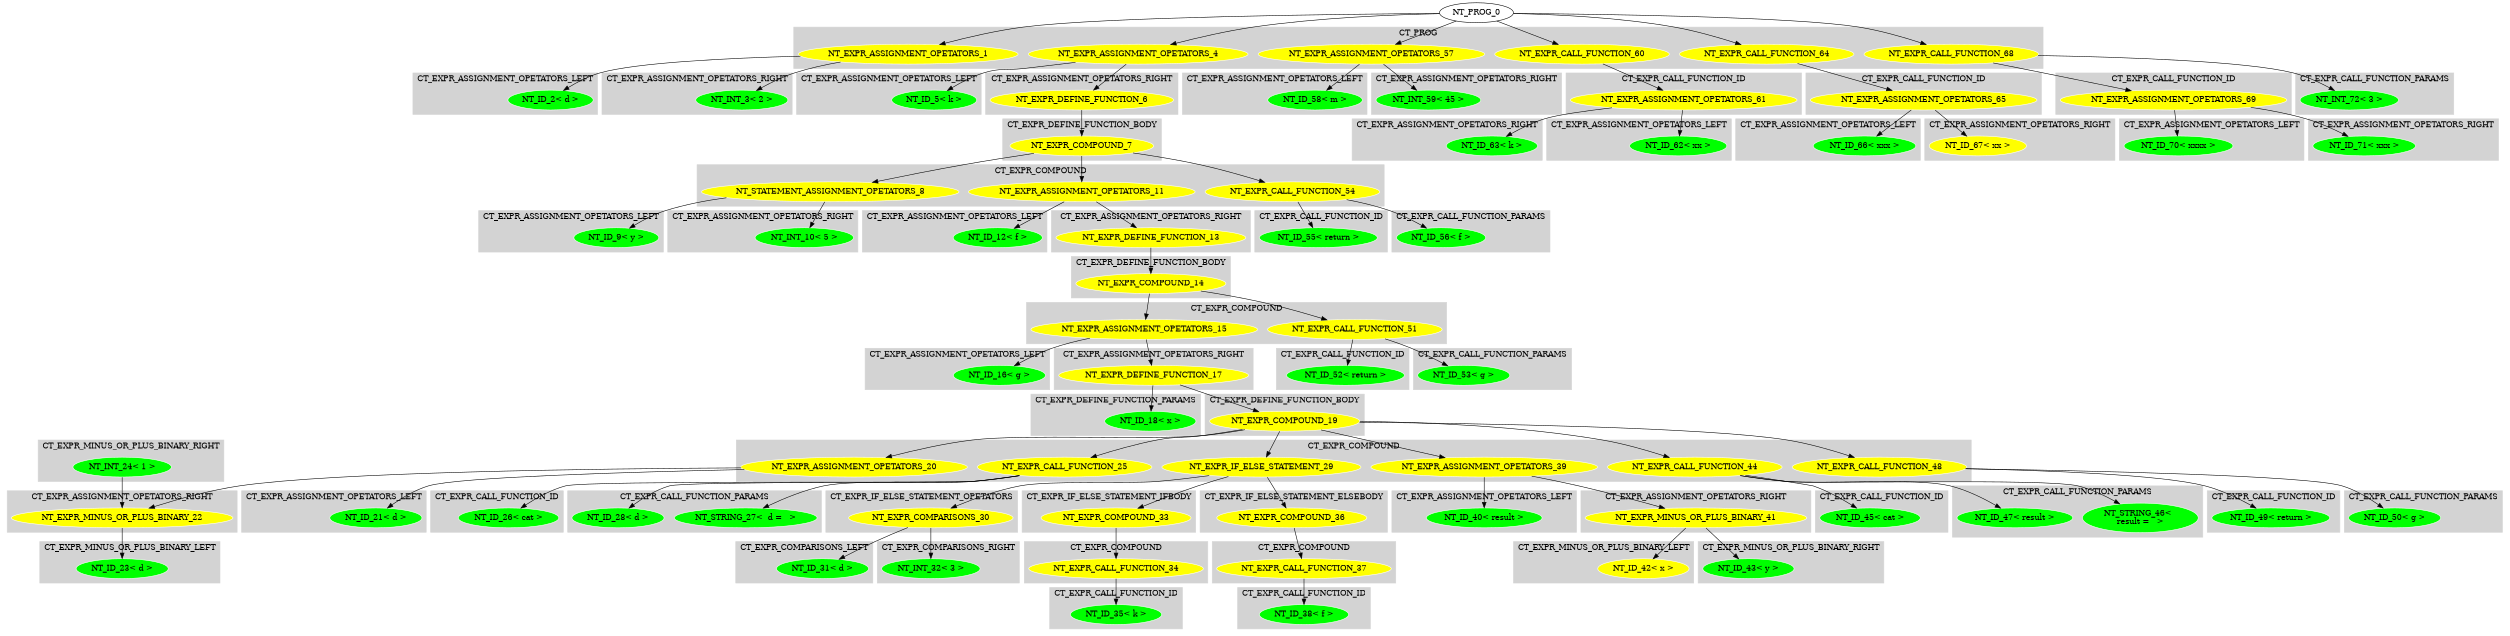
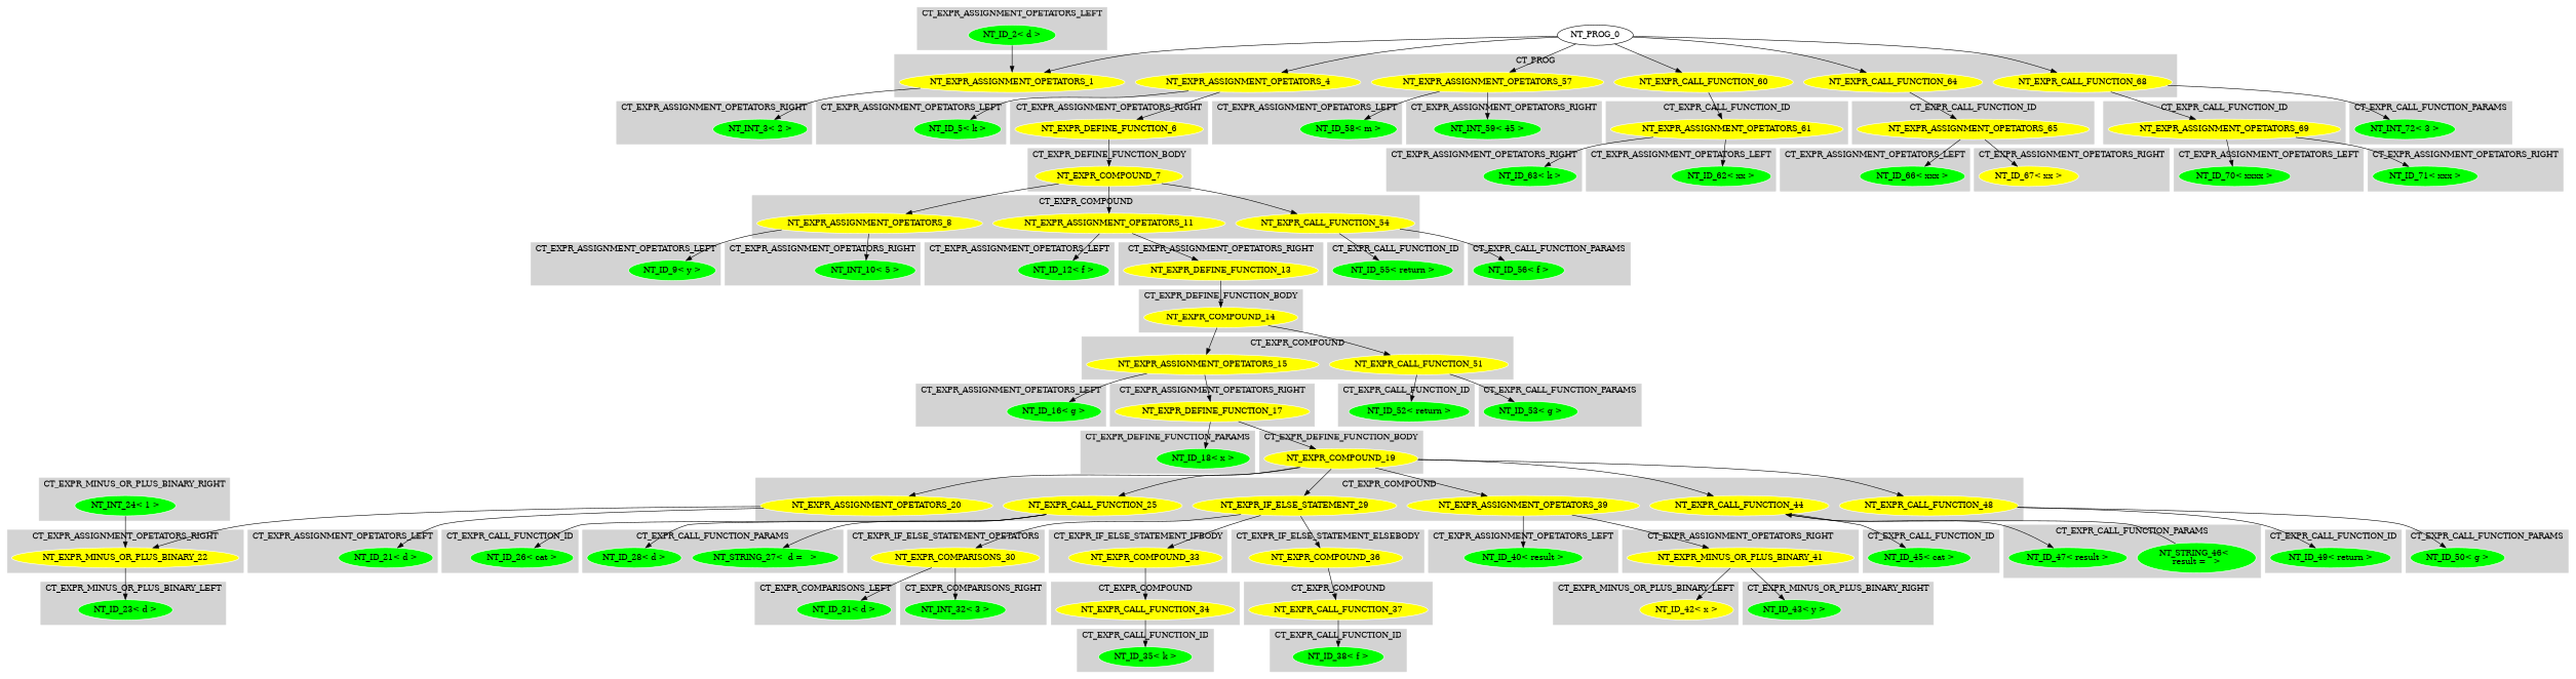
  digraph {
    node [color=white fillcolor=green style=filled]
    NT_EXPR_ASSIGNMENT_OPETATORS_1 [fillcolor=yellow]
    NT_EXPR_ASSIGNMENT_OPETATORS_4 [fillcolor=yellow]
    NT_EXPR_ASSIGNMENT_OPETATORS_57 [fillcolor=yellow]
    NT_EXPR_CALL_FUNCTION_60 [fillcolor=yellow]
    NT_EXPR_CALL_FUNCTION_64 [fillcolor=yellow]
    NT_EXPR_CALL_FUNCTION_68 [fillcolor=yellow]
    "NT_ID_2< d >"
    "NT_INT_3< 2 >"
    "NT_ID_5< k >"
    NT_EXPR_DEFINE_FUNCTION_6 [fillcolor=yellow]
    NT_EXPR_COMPOUND_7 [fillcolor=yellow]
-   NT_EXPR_ASSIGNMENT_OPETATORS_8 [fillcolor=yellow label=NT_STATEMENT_ASSIGNMENT_OPETATORS_8]
+   NT_EXPR_ASSIGNMENT_OPETATORS_8 [fillcolor=yellow]
    NT_EXPR_ASSIGNMENT_OPETATORS_11 [fillcolor=yellow]
    NT_EXPR_CALL_FUNCTION_54 [fillcolor=yellow]
    "NT_ID_9< y >"
    "NT_INT_10< 5 >"
    NT_EXPR_ASSIGNMENT_OPETATORS_20 [fillcolor=yellow]
    NT_EXPR_CALL_FUNCTION_25 [fillcolor=yellow]
    NT_EXPR_IF_ELSE_STATEMENT_29 [fillcolor=yellow]
    NT_EXPR_ASSIGNMENT_OPETATORS_39 [fillcolor=yellow]
    NT_EXPR_CALL_FUNCTION_44 [fillcolor=yellow]
    NT_EXPR_CALL_FUNCTION_48 [fillcolor=yellow]
    "NT_ID_12< f >"
    NT_EXPR_DEFINE_FUNCTION_13 [fillcolor=yellow]
    NT_EXPR_COMPOUND_14 [fillcolor=yellow]
    NT_EXPR_ASSIGNMENT_OPETATORS_15 [fillcolor=yellow]
    NT_EXPR_CALL_FUNCTION_51 [fillcolor=yellow]
    "NT_ID_16< g >"
    NT_EXPR_DEFINE_FUNCTION_17 [fillcolor=yellow]
    "NT_ID_18< x >"
    NT_EXPR_COMPOUND_19 [fillcolor=yellow]
    "NT_ID_21< d >"
    NT_EXPR_MINUS_OR_PLUS_BINARY_22 [fillcolor=yellow]
    "NT_ID_23< d >"
    "NT_INT_24< 1 >"
    "NT_ID_26< cat >"
    "NT_STRING_27<  d =   >"
    "NT_ID_28< d >"
    NT_EXPR_COMPARISONS_30 [fillcolor=yellow]
    NT_EXPR_CALL_FUNCTION_34 [fillcolor=yellow]
    NT_EXPR_COMPOUND_33 [fillcolor=yellow]
    NT_EXPR_COMPOUND_36 [fillcolor=yellow]
    "NT_ID_31< d >"
    "NT_INT_32< 3 >"
    "NT_ID_35< k >"
    NT_EXPR_CALL_FUNCTION_37 [fillcolor=yellow]
    "NT_ID_38< f >"
    "NT_ID_40< result >"
    NT_EXPR_MINUS_OR_PLUS_BINARY_41 [fillcolor=yellow]
    "NT_ID_42< x >" [fillcolor=yellow]
    "NT_ID_43< y >"
    "NT_ID_63< k >"
    "NT_ID_45< cat >"
    "NT_STRING_46<  \nresult =   >"
    "NT_ID_47< result >"
    "NT_ID_49< return >"
    "NT_ID_50< g >"
    "NT_ID_52< return >"
    "NT_ID_53< g >"
    "NT_ID_55< return >"
    "NT_ID_56< f >"
    "NT_ID_58< m >"
    "NT_INT_59< 45 >"
    NT_EXPR_ASSIGNMENT_OPETATORS_61 [fillcolor=yellow]
    "NT_ID_62< xx >"
    NT_EXPR_ASSIGNMENT_OPETATORS_65 [fillcolor=yellow]
    "NT_ID_66< xxx >"
    "NT_ID_67< xx >" [fillcolor=yellow]
    NT_EXPR_ASSIGNMENT_OPETATORS_69 [fillcolor=yellow]
    "NT_INT_72< 3 >"
    "NT_ID_70< xxxx >"
    "NT_ID_71< xxx >"
    NT_PROG_0 [color="" fillcolor="" style=""]
    subgraph cluster_1 {
      color=lightgrey
      label=CT_PROG
      style=filled
      NT_EXPR_ASSIGNMENT_OPETATORS_1
      NT_EXPR_ASSIGNMENT_OPETATORS_4
      NT_EXPR_ASSIGNMENT_OPETATORS_57
      NT_EXPR_CALL_FUNCTION_60
      NT_EXPR_CALL_FUNCTION_64
      NT_EXPR_CALL_FUNCTION_68
    }
    subgraph cluster_2 {
      color=lightgrey
      label=CT_EXPR_ASSIGNMENT_OPETATORS_LEFT
      style=filled
      "NT_ID_2< d >"
    }
    subgraph cluster_3 {
      color=lightgrey
      label=CT_EXPR_ASSIGNMENT_OPETATORS_RIGHT
      style=filled
      "NT_INT_3< 2 >"
    }
    subgraph cluster_4 {
      color=lightgrey
      label=CT_EXPR_ASSIGNMENT_OPETATORS_LEFT
      style=filled
      "NT_ID_5< k >"
    }
    subgraph cluster_5 {
      color=lightgrey
      label=CT_EXPR_ASSIGNMENT_OPETATORS_RIGHT
      style=filled
      NT_EXPR_DEFINE_FUNCTION_6
    }
    subgraph cluster_6 {
      color=lightgrey
      label=CT_EXPR_DEFINE_FUNCTION_BODY
      style=filled
      NT_EXPR_COMPOUND_7
    }
    subgraph cluster_7 {
      color=lightgrey
      label=CT_EXPR_COMPOUND
      style=filled
      NT_EXPR_ASSIGNMENT_OPETATORS_8
      NT_EXPR_ASSIGNMENT_OPETATORS_11
      NT_EXPR_CALL_FUNCTION_54
    }
    subgraph cluster_8 {
      color=lightgrey
      label=CT_EXPR_ASSIGNMENT_OPETATORS_LEFT
      style=filled
      "NT_ID_9< y >"
    }
    subgraph cluster_9 {
      color=lightgrey
      label=CT_EXPR_ASSIGNMENT_OPETATORS_RIGHT
      style=filled
      "NT_INT_10< 5 >"
    }
    subgraph cluster_10 {
      color=lightgrey
      label=CT_EXPR_COMPOUND
      style=filled
      NT_EXPR_ASSIGNMENT_OPETATORS_20
      NT_EXPR_CALL_FUNCTION_25
      NT_EXPR_IF_ELSE_STATEMENT_29
      NT_EXPR_ASSIGNMENT_OPETATORS_39
      NT_EXPR_CALL_FUNCTION_44
      NT_EXPR_CALL_FUNCTION_48
    }
    subgraph cluster_11 {
      color=lightgrey
      label=CT_EXPR_ASSIGNMENT_OPETATORS_LEFT
      style=filled
      "NT_ID_12< f >"
    }
    subgraph cluster_12 {
      color=lightgrey
      label=CT_EXPR_ASSIGNMENT_OPETATORS_RIGHT
      style=filled
      NT_EXPR_DEFINE_FUNCTION_13
    }
    subgraph cluster_13 {
      color=lightgrey
      label=CT_EXPR_DEFINE_FUNCTION_BODY
      style=filled
      NT_EXPR_COMPOUND_14
    }
    subgraph cluster_14 {
      color=lightgrey
      label=CT_EXPR_COMPOUND
      style=filled
      NT_EXPR_ASSIGNMENT_OPETATORS_15
      NT_EXPR_CALL_FUNCTION_51
    }
    subgraph cluster_15 {
      color=lightgrey
      label=CT_EXPR_ASSIGNMENT_OPETATORS_LEFT
      style=filled
      "NT_ID_16< g >"
    }
    subgraph cluster_16 {
      color=lightgrey
      label=CT_EXPR_ASSIGNMENT_OPETATORS_RIGHT
      style=filled
      NT_EXPR_DEFINE_FUNCTION_17
    }
    subgraph cluster_17 {
      color=lightgrey
      label=CT_EXPR_DEFINE_FUNCTION_PARAMS
      style=filled
      "NT_ID_18< x >"
    }
    subgraph cluster_18 {
      color=lightgrey
      label=CT_EXPR_DEFINE_FUNCTION_BODY
      style=filled
      NT_EXPR_COMPOUND_19
    }
    subgraph cluster_19 {
      color=lightgrey
      label=CT_EXPR_ASSIGNMENT_OPETATORS_LEFT
      style=filled
      "NT_ID_21< d >"
    }
    subgraph cluster_20 {
      color=lightgrey
      label=CT_EXPR_ASSIGNMENT_OPETATORS_RIGHT
      style=filled
      NT_EXPR_MINUS_OR_PLUS_BINARY_22
    }
    subgraph cluster_21 {
      color=lightgrey
      label=CT_EXPR_MINUS_OR_PLUS_BINARY_LEFT
      style=filled
      "NT_ID_23< d >"
    }
    subgraph cluster_22 {
      color=lightgrey
      label=CT_EXPR_MINUS_OR_PLUS_BINARY_RIGHT
      style=filled
      "NT_INT_24< 1 >"
    }
    subgraph cluster_23 {
      color=lightgrey
      label=CT_EXPR_CALL_FUNCTION_ID
      style=filled
      "NT_ID_26< cat >"
    }
    subgraph cluster_24 {
      color=lightgrey
      label=CT_EXPR_CALL_FUNCTION_PARAMS
      style=filled
      "NT_STRING_27<  d =   >"
      "NT_ID_28< d >"
    }
    subgraph cluster_25 {
      color=lightgrey
      label=CT_EXPR_IF_ELSE_STATEMENT_OPETATORS
      style=filled
      NT_EXPR_COMPARISONS_30
    }
    subgraph cluster_26 {
      color=lightgrey
      label=CT_EXPR_COMPOUND
      style=filled
      NT_EXPR_CALL_FUNCTION_34
    }
    subgraph cluster_27 {
      color=lightgrey
      label=CT_EXPR_IF_ELSE_STATEMENT_IFBODY
      style=filled
      NT_EXPR_COMPOUND_33
    }
    subgraph cluster_28 {
      color=lightgrey
      label=CT_EXPR_IF_ELSE_STATEMENT_ELSEBODY
      style=filled
      NT_EXPR_COMPOUND_36
    }
    subgraph cluster_29 {
      color=lightgrey
      label=CT_EXPR_COMPARISONS_LEFT
      style=filled
      "NT_ID_31< d >"
    }
    subgraph cluster_30 {
      color=lightgrey
      label=CT_EXPR_COMPARISONS_RIGHT
      style=filled
      "NT_INT_32< 3 >"
    }
    subgraph cluster_31 {
      color=lightgrey
      label=CT_EXPR_CALL_FUNCTION_ID
      style=filled
      "NT_ID_35< k >"
    }
    subgraph cluster_32 {
      color=lightgrey
      label=CT_EXPR_COMPOUND
      style=filled
      NT_EXPR_CALL_FUNCTION_37
    }
    subgraph cluster_33 {
      color=lightgrey
      label=CT_EXPR_CALL_FUNCTION_ID
      style=filled
      "NT_ID_38< f >"
    }
    subgraph cluster_34 {
      color=lightgrey
      label=CT_EXPR_ASSIGNMENT_OPETATORS_LEFT
      style=filled
      "NT_ID_40< result >"
    }
    subgraph cluster_35 {
      color=lightgrey
      label=CT_EXPR_ASSIGNMENT_OPETATORS_RIGHT
      style=filled
      NT_EXPR_MINUS_OR_PLUS_BINARY_41
    }
    subgraph cluster_36 {
      color=lightgrey
      label=CT_EXPR_MINUS_OR_PLUS_BINARY_LEFT
      style=filled
      "NT_ID_42< x >"
    }
    subgraph cluster_37 {
      color=lightgrey
      label=CT_EXPR_MINUS_OR_PLUS_BINARY_RIGHT
      style=filled
      "NT_ID_43< y >"
    }
    subgraph cluster_38 {
      color=lightgrey
      label=CT_EXPR_ASSIGNMENT_OPETATORS_RIGHT
      style=filled
      "NT_ID_63< k >"
    }
    subgraph cluster_39 {
      color=lightgrey
      label=CT_EXPR_CALL_FUNCTION_ID
      style=filled
      "NT_ID_45< cat >"
    }
    subgraph cluster_40 {
      color=lightgrey
      label=CT_EXPR_CALL_FUNCTION_PARAMS
      style=filled
      "NT_STRING_46<  \nresult =   >"
      "NT_ID_47< result >"
    }
    subgraph cluster_41 {
      color=lightgrey
      label=CT_EXPR_CALL_FUNCTION_ID
      style=filled
      "NT_ID_49< return >"
    }
    subgraph cluster_42 {
      color=lightgrey
      label=CT_EXPR_CALL_FUNCTION_PARAMS
      style=filled
      "NT_ID_50< g >"
    }
    subgraph cluster_43 {
      color=lightgrey
      label=CT_EXPR_CALL_FUNCTION_ID
      style=filled
      "NT_ID_52< return >"
    }
    subgraph cluster_44 {
      color=lightgrey
      label=CT_EXPR_CALL_FUNCTION_PARAMS
      style=filled
      "NT_ID_53< g >"
    }
    subgraph cluster_45 {
      color=lightgrey
      label=CT_EXPR_CALL_FUNCTION_ID
      style=filled
      "NT_ID_55< return >"
    }
    subgraph cluster_46 {
      color=lightgrey
      label=CT_EXPR_CALL_FUNCTION_PARAMS
      style=filled
      "NT_ID_56< f >"
    }
    subgraph cluster_47 {
      color=lightgrey
      label=CT_EXPR_ASSIGNMENT_OPETATORS_LEFT
      style=filled
      "NT_ID_58< m >"
    }
    subgraph cluster_48 {
      color=lightgrey
      label=CT_EXPR_ASSIGNMENT_OPETATORS_RIGHT
      style=filled
      "NT_INT_59< 45 >"
    }
    subgraph cluster_49 {
      color=lightgrey
      label=CT_EXPR_CALL_FUNCTION_ID
      style=filled
      NT_EXPR_ASSIGNMENT_OPETATORS_61
    }
    subgraph cluster_50 {
      color=lightgrey
      label=CT_EXPR_ASSIGNMENT_OPETATORS_LEFT
      style=filled
      "NT_ID_62< xx >"
    }
    subgraph cluster_51 {
      color=lightgrey
      label=CT_EXPR_CALL_FUNCTION_ID
      style=filled
      NT_EXPR_ASSIGNMENT_OPETATORS_65
    }
    subgraph cluster_52 {
      color=lightgrey
      label=CT_EXPR_ASSIGNMENT_OPETATORS_LEFT
      style=filled
      "NT_ID_66< xxx >"
    }
    subgraph cluster_53 {
      color=lightgrey
      label=CT_EXPR_ASSIGNMENT_OPETATORS_RIGHT
      style=filled
      "NT_ID_67< xx >"
    }
    subgraph cluster_54 {
      color=lightgrey
      label=CT_EXPR_CALL_FUNCTION_ID
      style=filled
      NT_EXPR_ASSIGNMENT_OPETATORS_69
    }
    subgraph cluster_55 {
      color=lightgrey
      label=CT_EXPR_CALL_FUNCTION_PARAMS
      style=filled
      "NT_INT_72< 3 >"
    }
    subgraph cluster_56 {
      color=lightgrey
      label=CT_EXPR_ASSIGNMENT_OPETATORS_LEFT
      style=filled
      "NT_ID_70< xxxx >"
    }
    subgraph cluster_57 {
      color=lightgrey
      label=CT_EXPR_ASSIGNMENT_OPETATORS_RIGHT
      style=filled
      "NT_ID_71< xxx >"
    }
-   NT_EXPR_ASSIGNMENT_OPETATORS_1 -> "NT_ID_2< d >"
+   "NT_ID_2< d >" -> NT_EXPR_ASSIGNMENT_OPETATORS_1
    NT_EXPR_ASSIGNMENT_OPETATORS_1 -> "NT_INT_3< 2 >"
    NT_EXPR_ASSIGNMENT_OPETATORS_4 -> "NT_ID_5< k >"
    NT_EXPR_ASSIGNMENT_OPETATORS_4 -> NT_EXPR_DEFINE_FUNCTION_6
    NT_EXPR_ASSIGNMENT_OPETATORS_57 -> "NT_ID_58< m >"
    NT_EXPR_ASSIGNMENT_OPETATORS_57 -> "NT_INT_59< 45 >"
    NT_EXPR_CALL_FUNCTION_60 -> NT_EXPR_ASSIGNMENT_OPETATORS_61
    NT_EXPR_CALL_FUNCTION_64 -> NT_EXPR_ASSIGNMENT_OPETATORS_65
    NT_EXPR_CALL_FUNCTION_68 -> NT_EXPR_ASSIGNMENT_OPETATORS_69
    NT_EXPR_CALL_FUNCTION_68 -> "NT_INT_72< 3 >"
    NT_EXPR_DEFINE_FUNCTION_6 -> NT_EXPR_COMPOUND_7
    NT_EXPR_COMPOUND_7 -> NT_EXPR_ASSIGNMENT_OPETATORS_8
    NT_EXPR_COMPOUND_7 -> NT_EXPR_ASSIGNMENT_OPETATORS_11
    NT_EXPR_COMPOUND_7 -> NT_EXPR_CALL_FUNCTION_54
    NT_EXPR_ASSIGNMENT_OPETATORS_8 -> "NT_ID_9< y >"
    NT_EXPR_ASSIGNMENT_OPETATORS_8 -> "NT_INT_10< 5 >"
    NT_EXPR_ASSIGNMENT_OPETATORS_11 -> "NT_ID_12< f >"
    NT_EXPR_ASSIGNMENT_OPETATORS_11 -> NT_EXPR_DEFINE_FUNCTION_13
    NT_EXPR_CALL_FUNCTION_54 -> "NT_ID_55< return >"
    NT_EXPR_CALL_FUNCTION_54 -> "NT_ID_56< f >"
    NT_EXPR_ASSIGNMENT_OPETATORS_20 -> "NT_ID_21< d >"
    NT_EXPR_ASSIGNMENT_OPETATORS_20 -> NT_EXPR_MINUS_OR_PLUS_BINARY_22
    NT_EXPR_CALL_FUNCTION_25 -> "NT_ID_26< cat >"
    NT_EXPR_CALL_FUNCTION_25 -> "NT_STRING_27<  d =   >"
    NT_EXPR_CALL_FUNCTION_25 -> "NT_ID_28< d >"
    NT_EXPR_IF_ELSE_STATEMENT_29 -> NT_EXPR_COMPARISONS_30
    NT_EXPR_IF_ELSE_STATEMENT_29 -> NT_EXPR_COMPOUND_33
    NT_EXPR_IF_ELSE_STATEMENT_29 -> NT_EXPR_COMPOUND_36
    NT_EXPR_ASSIGNMENT_OPETATORS_39 -> "NT_ID_40< result >"
    NT_EXPR_ASSIGNMENT_OPETATORS_39 -> NT_EXPR_MINUS_OR_PLUS_BINARY_41
    NT_EXPR_CALL_FUNCTION_44 -> "NT_ID_45< cat >"
-   NT_EXPR_CALL_FUNCTION_44 -> "NT_STRING_46<  \nresult =   >"
+   "NT_STRING_46<  \nresult =   >" -> NT_EXPR_CALL_FUNCTION_44
    NT_EXPR_CALL_FUNCTION_44 -> "NT_ID_47< result >"
    NT_EXPR_CALL_FUNCTION_48 -> "NT_ID_49< return >"
    NT_EXPR_CALL_FUNCTION_48 -> "NT_ID_50< g >"
    NT_EXPR_DEFINE_FUNCTION_13 -> NT_EXPR_COMPOUND_14
    NT_EXPR_COMPOUND_14 -> NT_EXPR_ASSIGNMENT_OPETATORS_15
    NT_EXPR_COMPOUND_14 -> NT_EXPR_CALL_FUNCTION_51
    NT_EXPR_ASSIGNMENT_OPETATORS_15 -> "NT_ID_16< g >"
    NT_EXPR_ASSIGNMENT_OPETATORS_15 -> NT_EXPR_DEFINE_FUNCTION_17
    NT_EXPR_CALL_FUNCTION_51 -> "NT_ID_52< return >"
    NT_EXPR_CALL_FUNCTION_51 -> "NT_ID_53< g >"
    NT_EXPR_DEFINE_FUNCTION_17 -> "NT_ID_18< x >"
    NT_EXPR_DEFINE_FUNCTION_17 -> NT_EXPR_COMPOUND_19
    NT_EXPR_COMPOUND_19 -> NT_EXPR_ASSIGNMENT_OPETATORS_20
    NT_EXPR_COMPOUND_19 -> NT_EXPR_CALL_FUNCTION_25
    NT_EXPR_COMPOUND_19 -> NT_EXPR_IF_ELSE_STATEMENT_29
    NT_EXPR_COMPOUND_19 -> NT_EXPR_ASSIGNMENT_OPETATORS_39
    NT_EXPR_COMPOUND_19 -> NT_EXPR_CALL_FUNCTION_44
    NT_EXPR_COMPOUND_19 -> NT_EXPR_CALL_FUNCTION_48
    NT_EXPR_MINUS_OR_PLUS_BINARY_22 -> "NT_ID_23< d >"
    "NT_INT_24< 1 >" -> NT_EXPR_MINUS_OR_PLUS_BINARY_22
    NT_EXPR_COMPARISONS_30 -> "NT_ID_31< d >"
    NT_EXPR_COMPARISONS_30 -> "NT_INT_32< 3 >"
    NT_EXPR_CALL_FUNCTION_34 -> "NT_ID_35< k >"
    NT_EXPR_COMPOUND_33 -> NT_EXPR_CALL_FUNCTION_34
    NT_EXPR_COMPOUND_36 -> NT_EXPR_CALL_FUNCTION_37
    NT_EXPR_CALL_FUNCTION_37 -> "NT_ID_38< f >"
    NT_EXPR_MINUS_OR_PLUS_BINARY_41 -> "NT_ID_42< x >"
    NT_EXPR_MINUS_OR_PLUS_BINARY_41 -> "NT_ID_43< y >"
    NT_EXPR_ASSIGNMENT_OPETATORS_61 -> "NT_ID_63< k >"
    NT_EXPR_ASSIGNMENT_OPETATORS_61 -> "NT_ID_62< xx >"
    NT_EXPR_ASSIGNMENT_OPETATORS_65 -> "NT_ID_66< xxx >"
    NT_EXPR_ASSIGNMENT_OPETATORS_65 -> "NT_ID_67< xx >"
    NT_EXPR_ASSIGNMENT_OPETATORS_69 -> "NT_ID_70< xxxx >"
    NT_EXPR_ASSIGNMENT_OPETATORS_69 -> "NT_ID_71< xxx >"
    NT_PROG_0 -> NT_EXPR_ASSIGNMENT_OPETATORS_1
    NT_PROG_0 -> NT_EXPR_ASSIGNMENT_OPETATORS_4
    NT_PROG_0 -> NT_EXPR_ASSIGNMENT_OPETATORS_57
    NT_PROG_0 -> NT_EXPR_CALL_FUNCTION_60
    NT_PROG_0 -> NT_EXPR_CALL_FUNCTION_64
    NT_PROG_0 -> NT_EXPR_CALL_FUNCTION_68
  }
